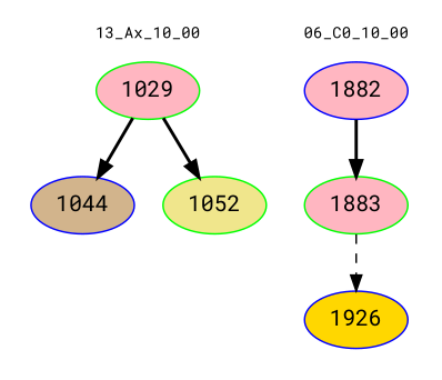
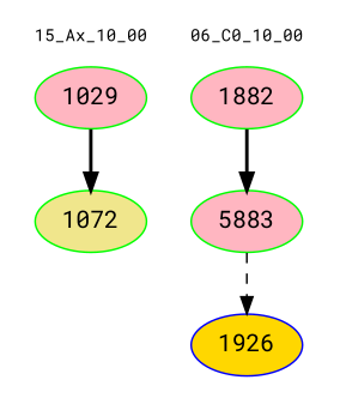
  digraph {
    fontname="Roboto Mono"
    node [color=green fillcolor=lightpink fontname="Roboto Mono" style=filled]
    edge [color=black fontname="Roboto Mono" style=bold]
    n1 [label=1029]
-   n2 [color=blue fillcolor=tan label=1044]
-   n3 [fillcolor=khaki label=1052]
-   n4 [label=1883]
-   n5 [color=blue label=1882]
+   n3 [fillcolor=khaki label=1072]
+   n4 [label=5883]
+   n5 [label=1882]
    n6 [color=blue fillcolor=gold label=1926]
    subgraph cluster_1 {
      color=white
      fontsize=10
-     label="13_Ax_10_00"
+     label="15_Ax_10_00"
      n1
-     n2
      n3
    }
    subgraph cluster_2 {
      color=white
      fontsize=10
      label="06_C0_10_00"
      n4
      n5
      n6
    }
-   n1 -> n2
    n1 -> n3
    n4 -> n6 [style=dashed]
    n5 -> n4
  }
